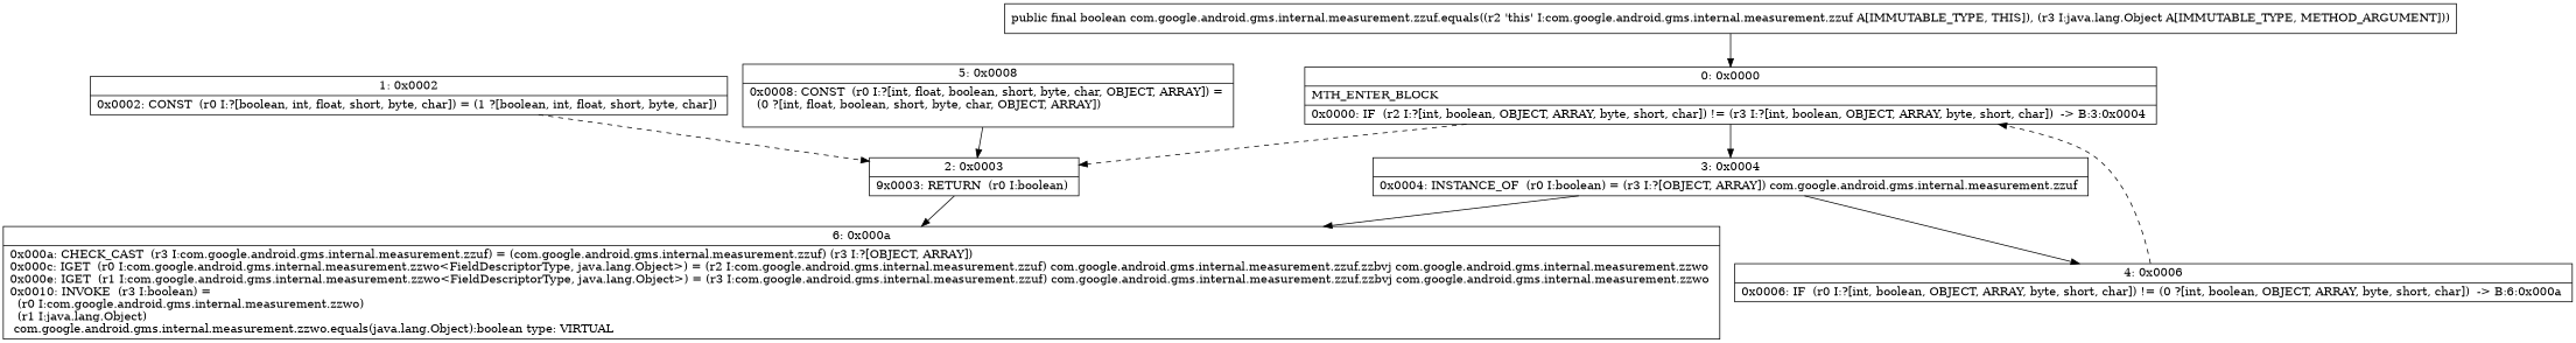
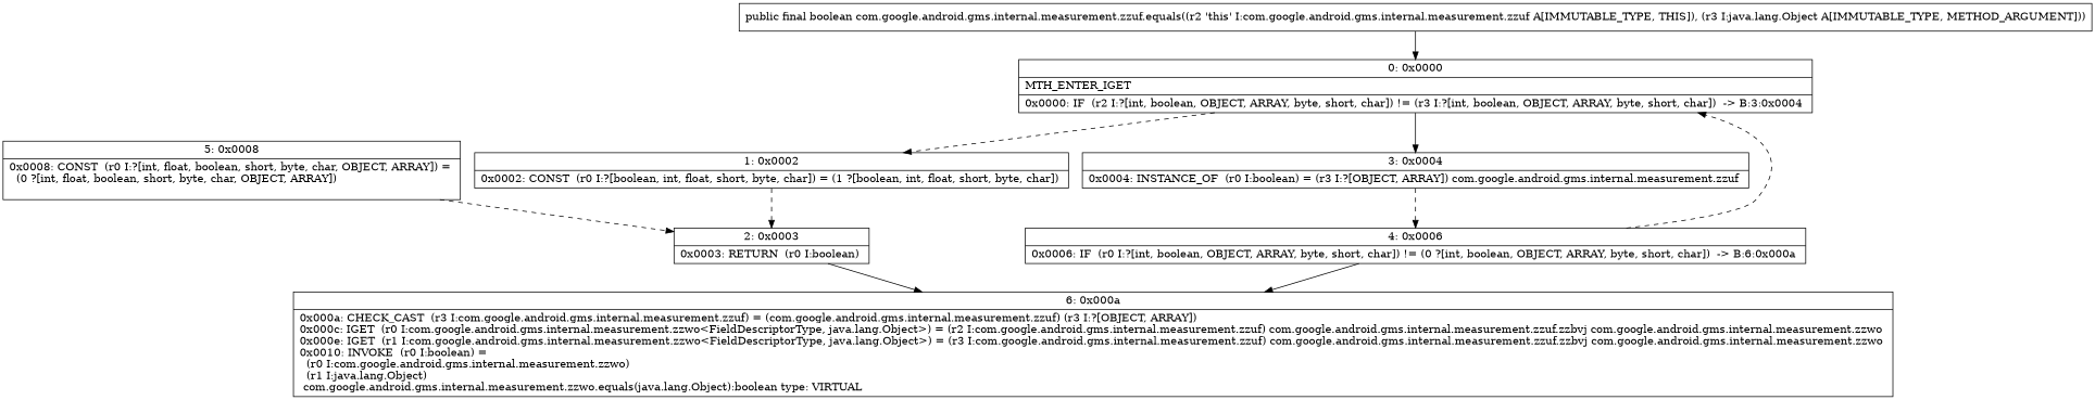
  digraph {
    node [shape=record]
-   n1 [label="{0\:\ 0x0000|MTH_ENTER_BLOCK\l|0x0000: IF  (r2 I:?[int, boolean, OBJECT, ARRAY, byte, short, char]) != (r3 I:?[int, boolean, OBJECT, ARRAY, byte, short, char])  \-\> B:3:0x0004 \l}"]
+   n1 [label="{0\:\ 0x0000|MTH_ENTER_IGET\l|0x0000: IF  (r2 I:?[int, boolean, OBJECT, ARRAY, byte, short, char]) != (r3 I:?[int, boolean, OBJECT, ARRAY, byte, short, char])  \-\> B:3:0x0004 \l}"]
    n2 [label="{1\:\ 0x0002|0x0002: CONST  (r0 I:?[boolean, int, float, short, byte, char]) = (1 ?[boolean, int, float, short, byte, char]) \l}"]
    n3 [label="{3\:\ 0x0004|0x0004: INSTANCE_OF  (r0 I:boolean) = (r3 I:?[OBJECT, ARRAY]) com.google.android.gms.internal.measurement.zzuf \l}"]
-   n4 [label="{2\:\ 0x0003|9x0003: RETURN  (r0 I:boolean) \l}"]
+   n4 [label="{2\:\ 0x0003|0x0003: RETURN  (r0 I:boolean) \l}"]
    n5 [label="{4\:\ 0x0006|0x0006: IF  (r0 I:?[int, boolean, OBJECT, ARRAY, byte, short, char]) != (0 ?[int, boolean, OBJECT, ARRAY, byte, short, char])  \-\> B:6:0x000a \l}"]
-   n6 [label="{6\:\ 0x000a|0x000a: CHECK_CAST  (r3 I:com.google.android.gms.internal.measurement.zzuf) = (com.google.android.gms.internal.measurement.zzuf) (r3 I:?[OBJECT, ARRAY]) \l0x000c: IGET  (r0 I:com.google.android.gms.internal.measurement.zzwo\<FieldDescriptorType, java.lang.Object\>) = (r2 I:com.google.android.gms.internal.measurement.zzuf) com.google.android.gms.internal.measurement.zzuf.zzbvj com.google.android.gms.internal.measurement.zzwo \l0x000e: IGET  (r1 I:com.google.android.gms.internal.measurement.zzwo\<FieldDescriptorType, java.lang.Object\>) = (r3 I:com.google.android.gms.internal.measurement.zzuf) com.google.android.gms.internal.measurement.zzuf.zzbvj com.google.android.gms.internal.measurement.zzwo \l0x0010: INVOKE  (r3 I:boolean) = \l  (r0 I:com.google.android.gms.internal.measurement.zzwo)\l  (r1 I:java.lang.Object)\l com.google.android.gms.internal.measurement.zzwo.equals(java.lang.Object):boolean type: VIRTUAL \l}"]
+   n6 [label="{6\:\ 0x000a|0x000a: CHECK_CAST  (r3 I:com.google.android.gms.internal.measurement.zzuf) = (com.google.android.gms.internal.measurement.zzuf) (r3 I:?[OBJECT, ARRAY]) \l0x000c: IGET  (r0 I:com.google.android.gms.internal.measurement.zzwo\<FieldDescriptorType, java.lang.Object\>) = (r2 I:com.google.android.gms.internal.measurement.zzuf) com.google.android.gms.internal.measurement.zzuf.zzbvj com.google.android.gms.internal.measurement.zzwo \l0x000e: IGET  (r1 I:com.google.android.gms.internal.measurement.zzwo\<FieldDescriptorType, java.lang.Object\>) = (r3 I:com.google.android.gms.internal.measurement.zzuf) com.google.android.gms.internal.measurement.zzuf.zzbvj com.google.android.gms.internal.measurement.zzwo \l0x0010: INVOKE  (r0 I:boolean) = \l  (r0 I:com.google.android.gms.internal.measurement.zzwo)\l  (r1 I:java.lang.Object)\l com.google.android.gms.internal.measurement.zzwo.equals(java.lang.Object):boolean type: VIRTUAL \l}"]
    n7 [label="{5\:\ 0x0008|0x0008: CONST  (r0 I:?[int, float, boolean, short, byte, char, OBJECT, ARRAY]) = \l  (0 ?[int, float, boolean, short, byte, char, OBJECT, ARRAY])\l \l}"]
    n8 [label="{public final boolean com.google.android.gms.internal.measurement.zzuf.equals((r2 'this' I:com.google.android.gms.internal.measurement.zzuf A[IMMUTABLE_TYPE, THIS]), (r3 I:java.lang.Object A[IMMUTABLE_TYPE, METHOD_ARGUMENT])) }"]
-   n1 -> n4 [style=dashed]
+   n1 -> n2 [style=dashed]
    n1 -> n3
    n2 -> n4 [style=dashed]
-   n3 -> n5
+   n3 -> n5 [style=dashed]
    n4 -> n6
    n5 -> n1 [style=dashed]
-   n3 -> n6
-   n7 -> n4
+   n5 -> n6
+   n7 -> n4 [style=dashed]
    n8 -> n1
  }
